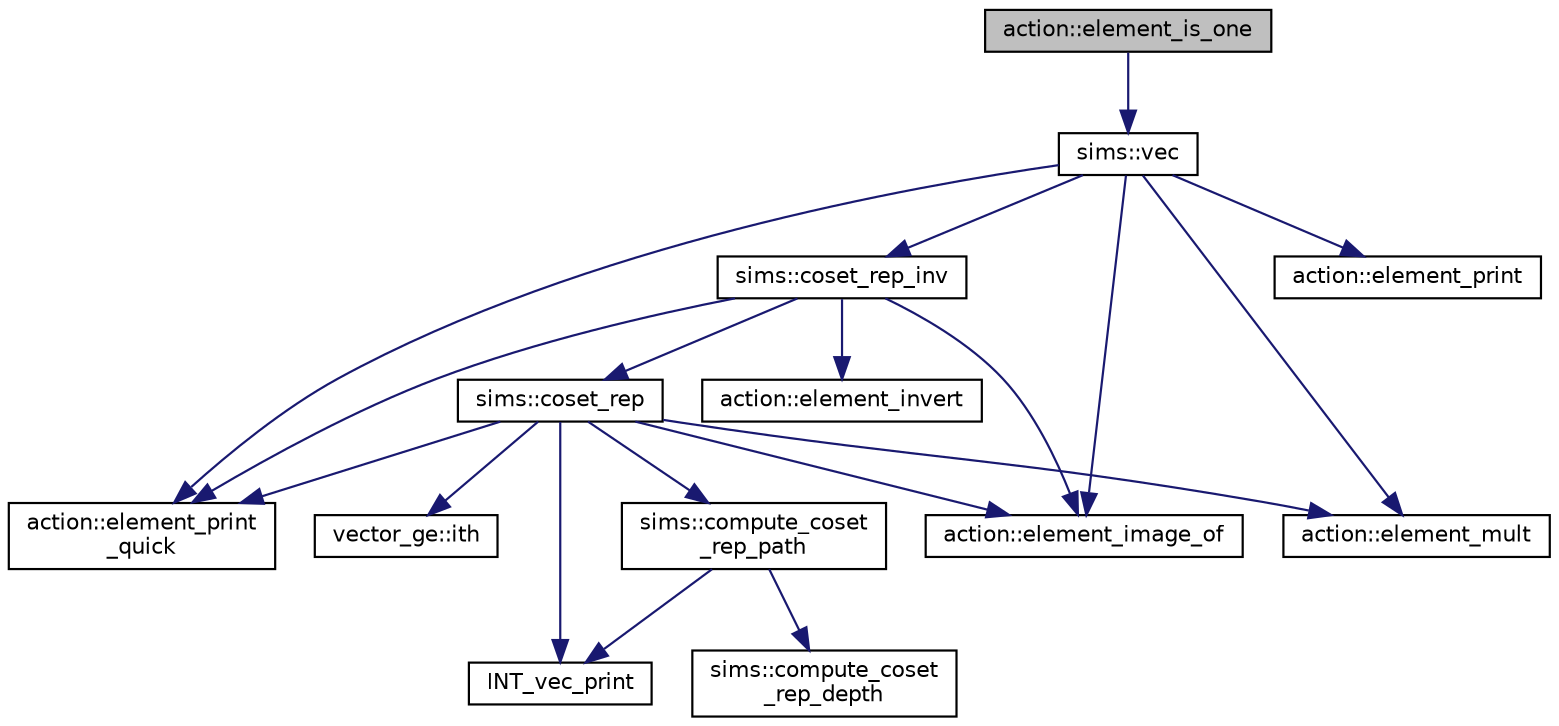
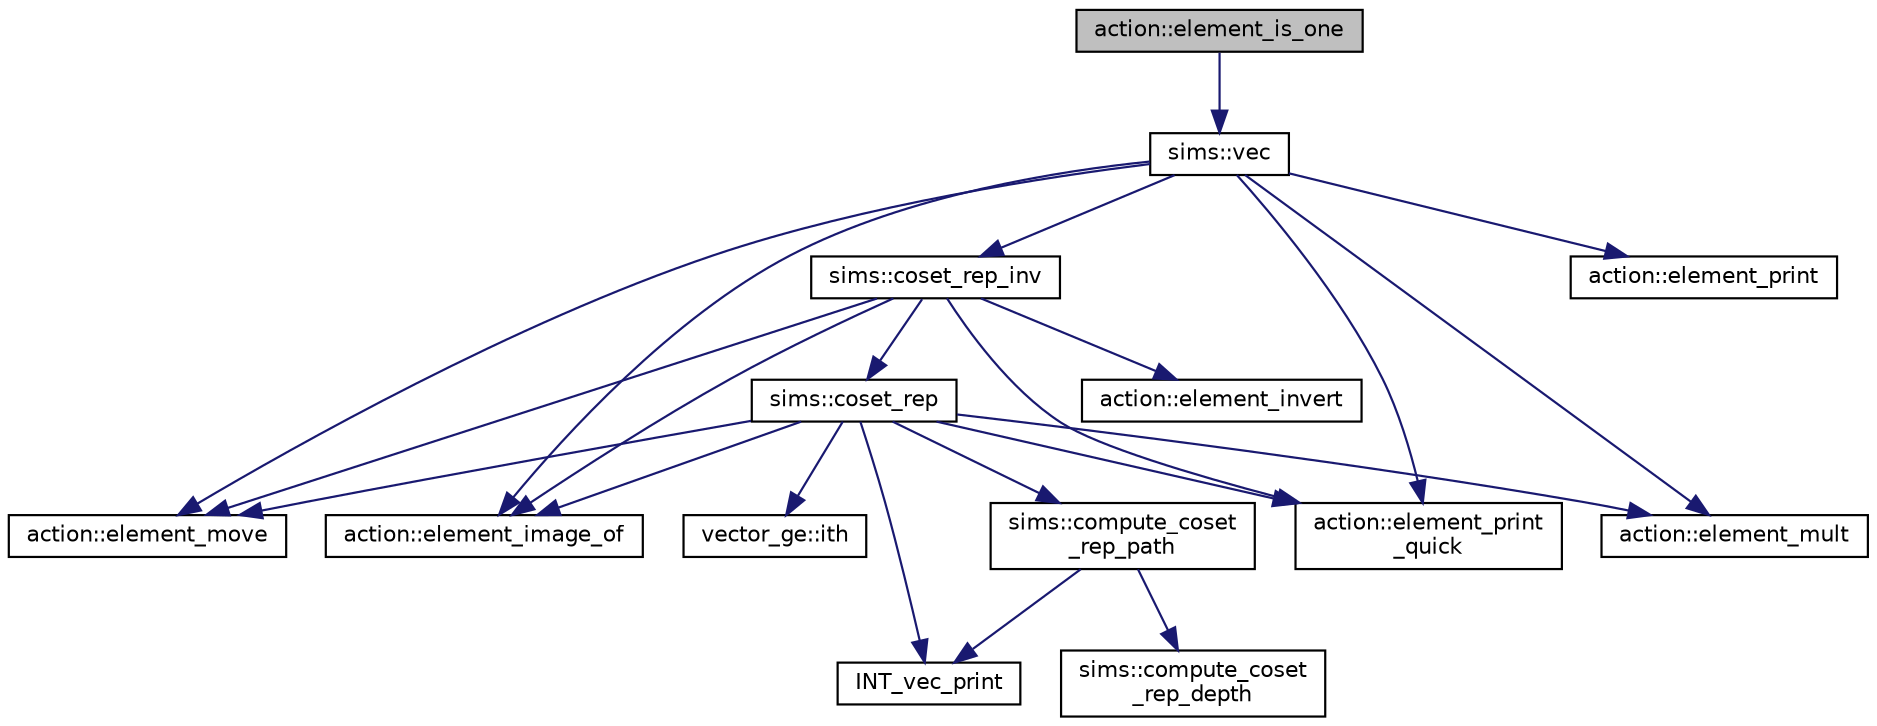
  digraph {
    rankdir=TB
    node [color=black fillcolor=white fontname=Helvetica fontsize=10 shape=record style=filled]
    edge [color=midnightblue fontname=Helvetica fontsize=10 labelfontname=Helvetica labelfontsize=10 style=solid]
    n1 [fillcolor=grey75 fontcolor=black height=0.2 label="action::element_is_one" width=0.4]
    n2 [height=0.2 label="sims::vec" width=0.4]
    n3 [height=0.2 label="action::element_print\l_quick" width=0.4]
+   n4 [height=0.2 label="action::element_move" width=0.4]
    n5 [height=0.2 label="action::element_image_of" width=0.4]
    n6 [height=0.2 label="sims::coset_rep_inv" width=0.4]
    n7 [height=0.2 label="action::element_mult" width=0.4]
    n8 [height=0.2 label="action::element_print" width=0.4]
    n9 [height=0.2 label="sims::coset_rep" width=0.4]
    n10 [height=0.2 label="action::element_invert" width=0.4]
    n11 [height=0.2 label="sims::compute_coset\l_rep_path" width=0.4]
    n12 [height=0.2 label=INT_vec_print width=0.4]
    n13 [height=0.2 label="vector_ge::ith" width=0.4]
    n14 [height=0.2 label="sims::compute_coset\l_rep_depth" width=0.4]
    n1 -> n2
    n2 -> n3
+   n2 -> n4
    n2 -> n5
    n2 -> n6
    n2 -> n7
    n2 -> n8
    n6 -> n3
+   n6 -> n4
    n6 -> n5
    n6 -> n9
    n6 -> n10
    n9 -> n3
+   n9 -> n4
    n9 -> n5
    n9 -> n7
    n9 -> n11
    n9 -> n12
    n9 -> n13
    n11 -> n12
    n11 -> n14
  }
